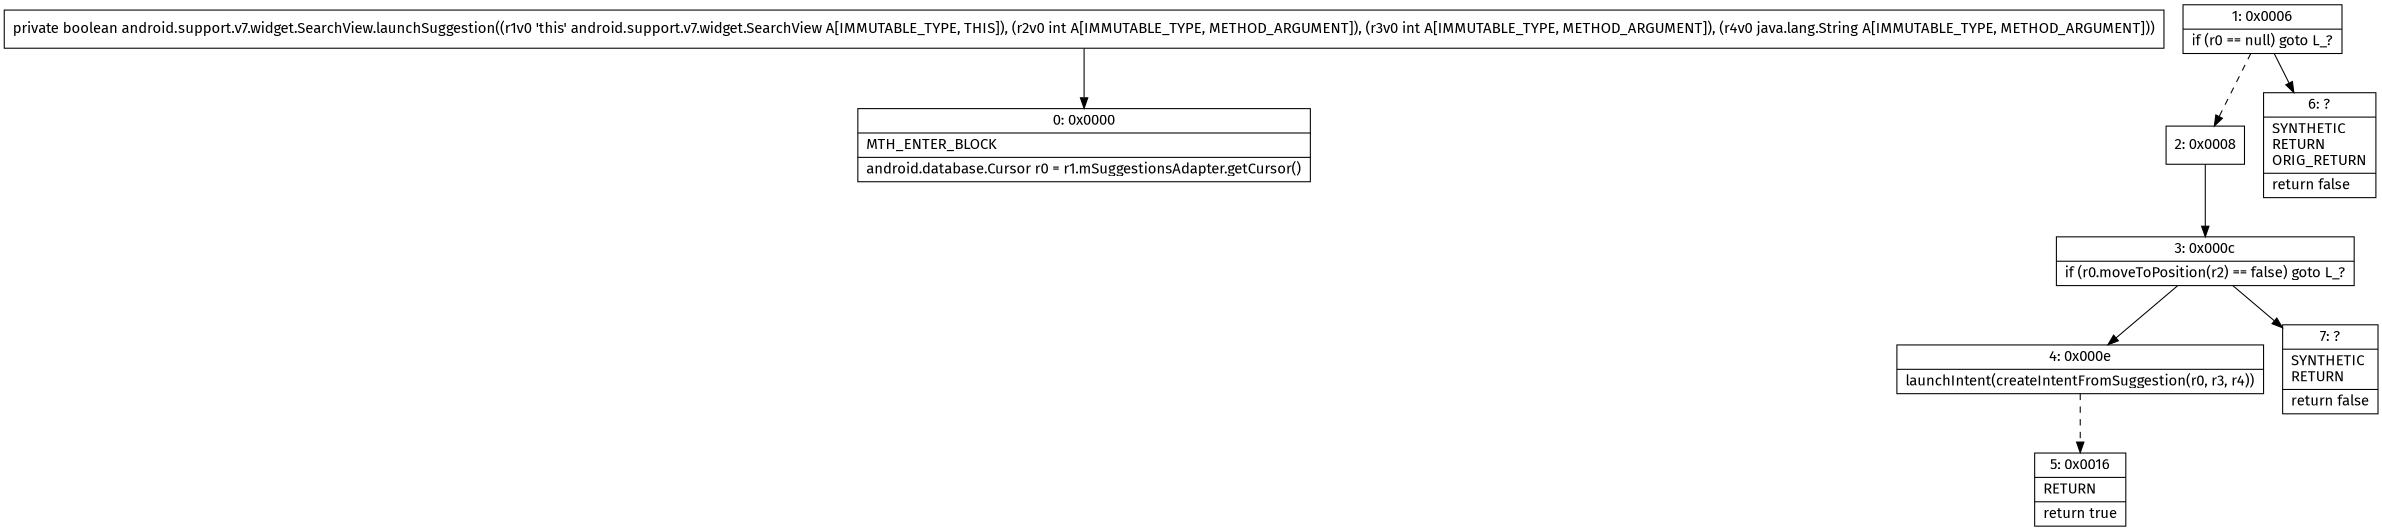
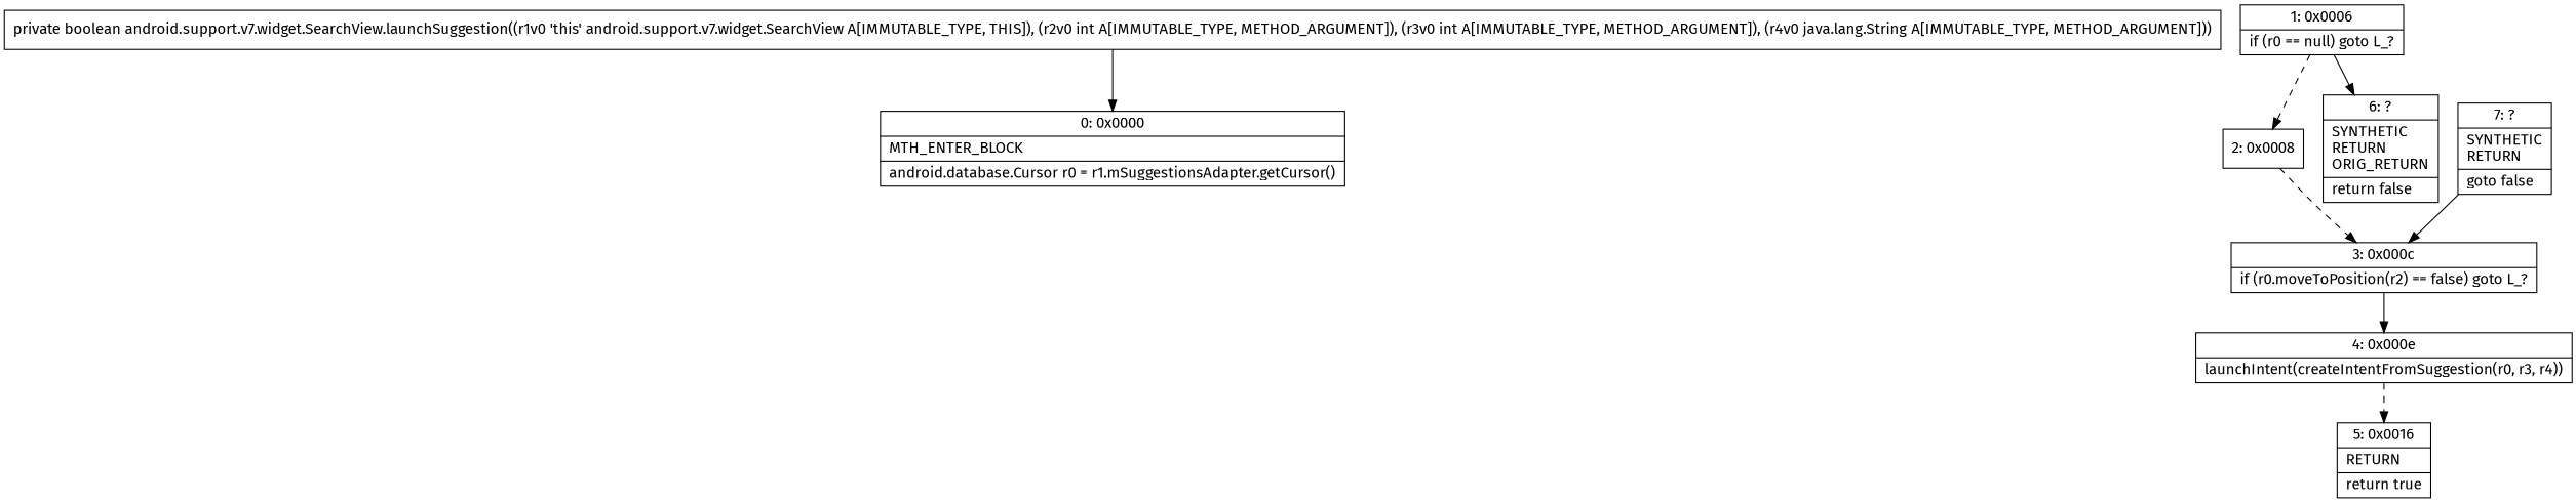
  digraph {
    fontname="Fira Sans"
    node [fontname="Fira Sans" shape=record]
    edge [fontname="Fira Sans"]
    n1 [label="{0\:\ 0x0000|MTH_ENTER_BLOCK\l|android.database.Cursor r0 = r1.mSuggestionsAdapter.getCursor()\l}"]
    n2 [label="{1\:\ 0x0006|if (r0 == null) goto L_?\l}"]
    n3 [label="{2\:\ 0x0008}"]
    n4 [label="{6\:\ ?|SYNTHETIC\lRETURN\lORIG_RETURN\l|return false\l}"]
    n5 [label="{3\:\ 0x000c|if (r0.moveToPosition(r2) == false) goto L_?\l}"]
    n6 [label="{4\:\ 0x000e|launchIntent(createIntentFromSuggestion(r0, r3, r4))\l}"]
-   n7 [label="{7\:\ ?|SYNTHETIC\lRETURN\l|return false\l}"]
+   n7 [label="{7\:\ ?|SYNTHETIC\lRETURN\l|goto false\l}"]
    n8 [label="{5\:\ 0x0016|RETURN\l|return true\l}"]
    n9 [label="{private boolean android.support.v7.widget.SearchView.launchSuggestion((r1v0 'this' android.support.v7.widget.SearchView A[IMMUTABLE_TYPE, THIS]), (r2v0 int A[IMMUTABLE_TYPE, METHOD_ARGUMENT]), (r3v0 int A[IMMUTABLE_TYPE, METHOD_ARGUMENT]), (r4v0 java.lang.String A[IMMUTABLE_TYPE, METHOD_ARGUMENT])) }"]
    n2 -> n3 [style=dashed]
    n2 -> n4
-   n3 -> n5
+   n3 -> n5 [style=dashed]
    n5 -> n6 [style=solid]
-   n5 -> n7
+   n7 -> n5
    n6 -> n8 [style=dashed]
    n9 -> n1
  }
